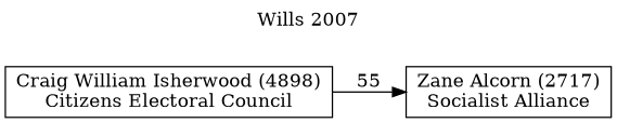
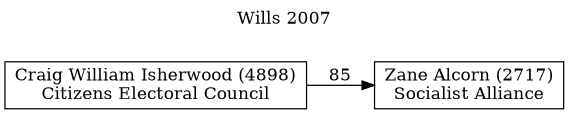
  digraph {
    label="Wills 2007"
    labelloc=t
    mclimit=10
    rankdir=LR
    node [shape=box]
    n1 [label="Zane Alcorn (2717)\nSocialist Alliance"]
    n2 [label="Craig William Isherwood (4898)\nCitizens Electoral Council"]
-   n2 -> n1 [label=55]
+   n2 -> n1 [label=85]
  }
